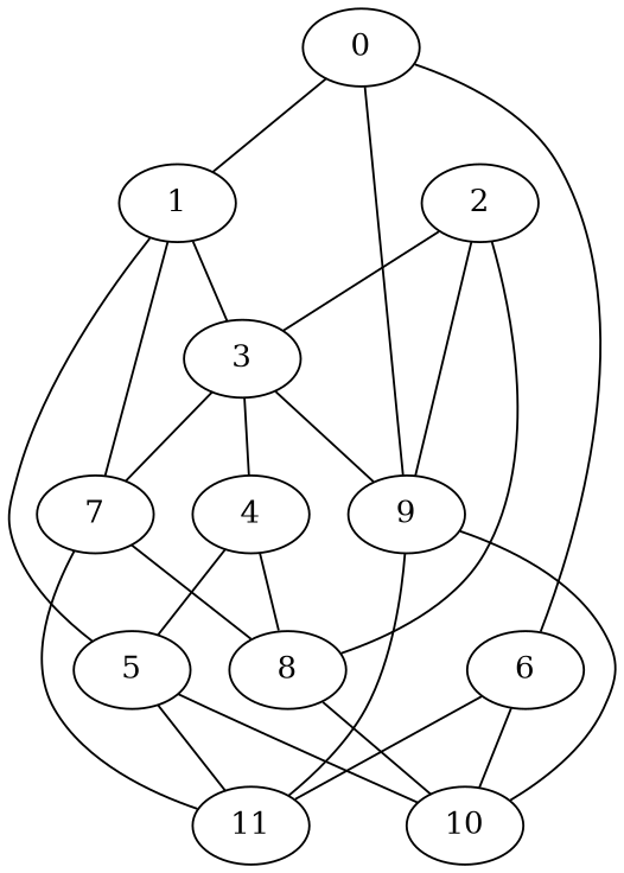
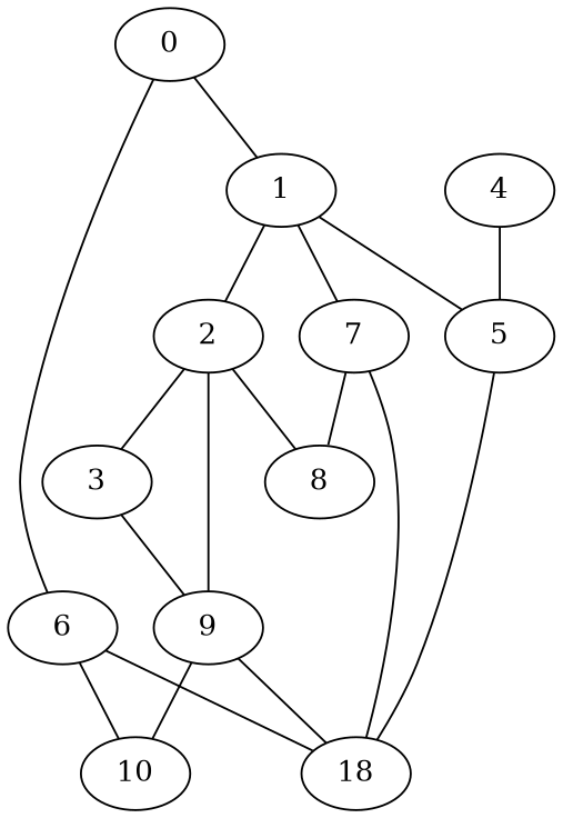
  graph {
    0
    1
    6
    9
    2
    5
    7
    4
    8
    10
-   11
+   11 [label=18]
    3
    0 -- 1
    0 -- 6
-   0 -- 9
-   1 -- 3
+   1 -- 2
    1 -- 5
    1 -- 7
    6 -- 10
    6 -- 11
    9 -- 10
    9 -- 11
    2 -- 9
    2 -- 8
    2 -- 3
-   5 -- 10
    5 -- 11
    7 -- 8
    7 -- 11
    4 -- 5
-   4 -- 8
-   8 -- 10
    3 -- 9
-   3 -- 7
-   3 -- 4
  }
